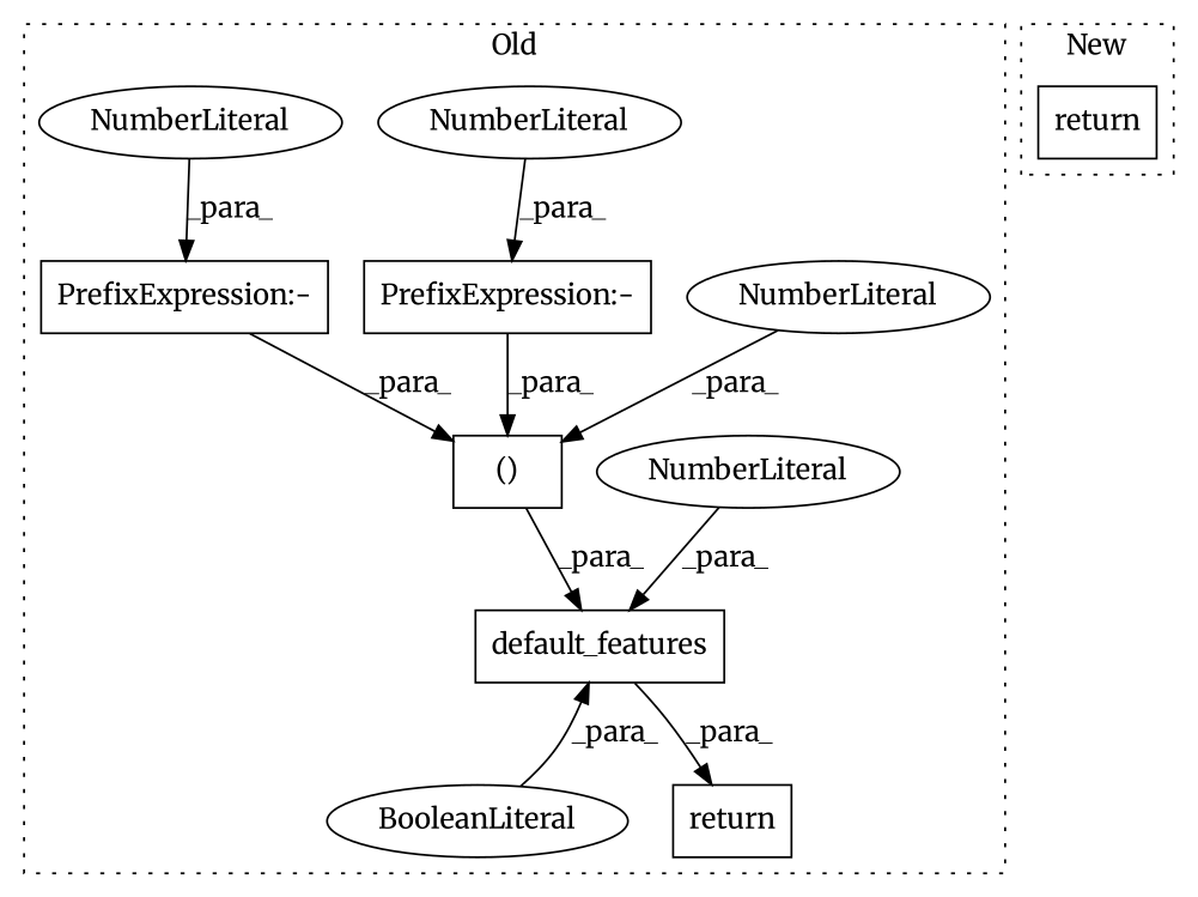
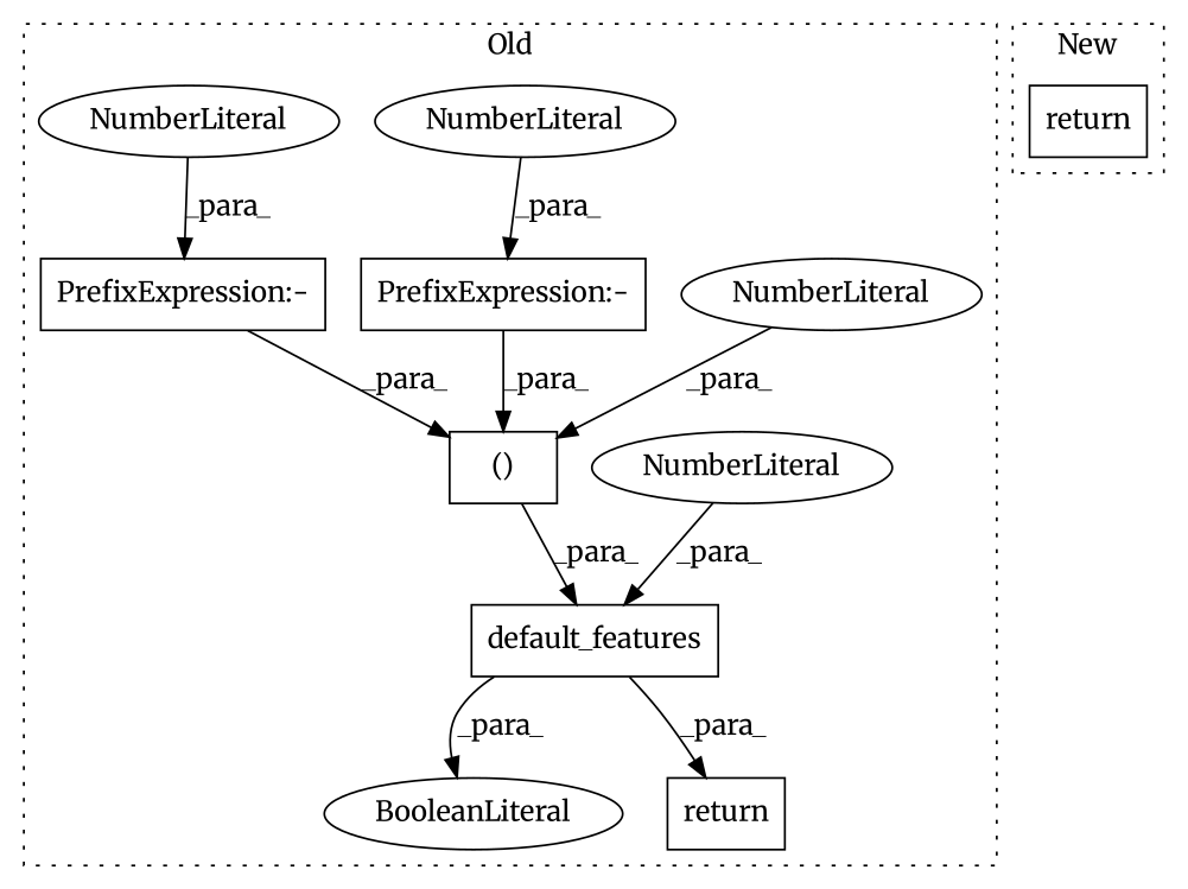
  digraph {
    fontname=Merriweather
    node [a=34 l=1 s=1815 shape=box fontname=Merriweather]
    edge [fontname=Merriweather]
    n1 [a=32 l="17,1" label=default_features s="1761,1851"]
    n2 [a=106 l=31 label="()"]
    n3 [l=3 label=NumberLiteral s=1848 shape=ellipse]
    n4 [label=NumberLiteral s=1845 shape=ellipse]
    n5 [a=9 l=4 label=BooleanLiteral s=1803 shape=ellipse]
    n6 [a=38 label="PrefixExpression:-"]
    n7 [label=NumberLiteral s=1816 shape=ellipse]
    n8 [a=38 label="PrefixExpression:-" s=1830]
    n9 [label=NumberLiteral s=1831 shape=ellipse]
    n10 [a=41 l=7 label=return s=1754]
    n11 [a=41 l=7 label=return s=1867]
    subgraph cluster_1 {
      label=Old
      style=dotted
      n1
      n2
      n3
      n4
      n5
      n6
      n7
      n8
      n9
      n10
    }
    subgraph cluster_2 {
      label=New
      style=dotted
      n11
    }
    n1 -> n10 [label=_para_]
    n2 -> n1 [label=_para_]
    n3 -> n1 [label=_para_]
    n4 -> n2 [label=_para_]
-   n5 -> n1 [label=_para_]
+   n1 -> n5 [label=_para_]
    n6 -> n2 [label=_para_]
    n7 -> n6 [label=_para_]
    n8 -> n2 [label=_para_]
    n9 -> n8 [label=_para_]
  }
